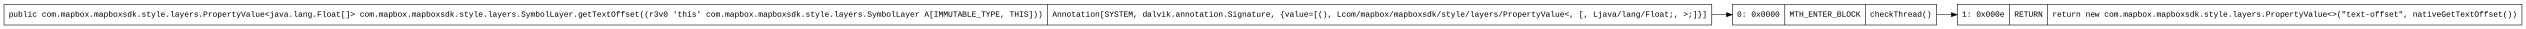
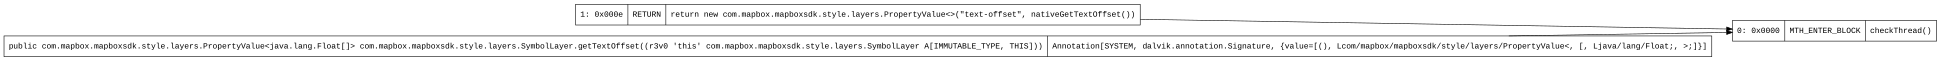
  digraph {
    rankdir=LR
    fontname="Liberation Mono"
    node [shape=record fontname="Liberation Mono"]
    edge [fontname="Liberation Mono"]
    n1 [label="{0\:\ 0x0000|MTH_ENTER_BLOCK\l|checkThread()\l}"]
    n2 [label="{1\:\ 0x000e|RETURN\l|return new com.mapbox.mapboxsdk.style.layers.PropertyValue\<\>(\"text\-offset\", nativeGetTextOffset())\l}"]
    n3 [label="{public com.mapbox.mapboxsdk.style.layers.PropertyValue\<java.lang.Float[]\> com.mapbox.mapboxsdk.style.layers.SymbolLayer.getTextOffset((r3v0 'this' com.mapbox.mapboxsdk.style.layers.SymbolLayer A[IMMUTABLE_TYPE, THIS]))  | Annotation[SYSTEM, dalvik.annotation.Signature, \{value=[(), Lcom\/mapbox\/mapboxsdk\/style\/layers\/PropertyValue\<, [, Ljava\/lang\/Float;, \>;]\}]\l}"]
-   n1 -> n2
+   n2 -> n1
    n3 -> n1
  }
